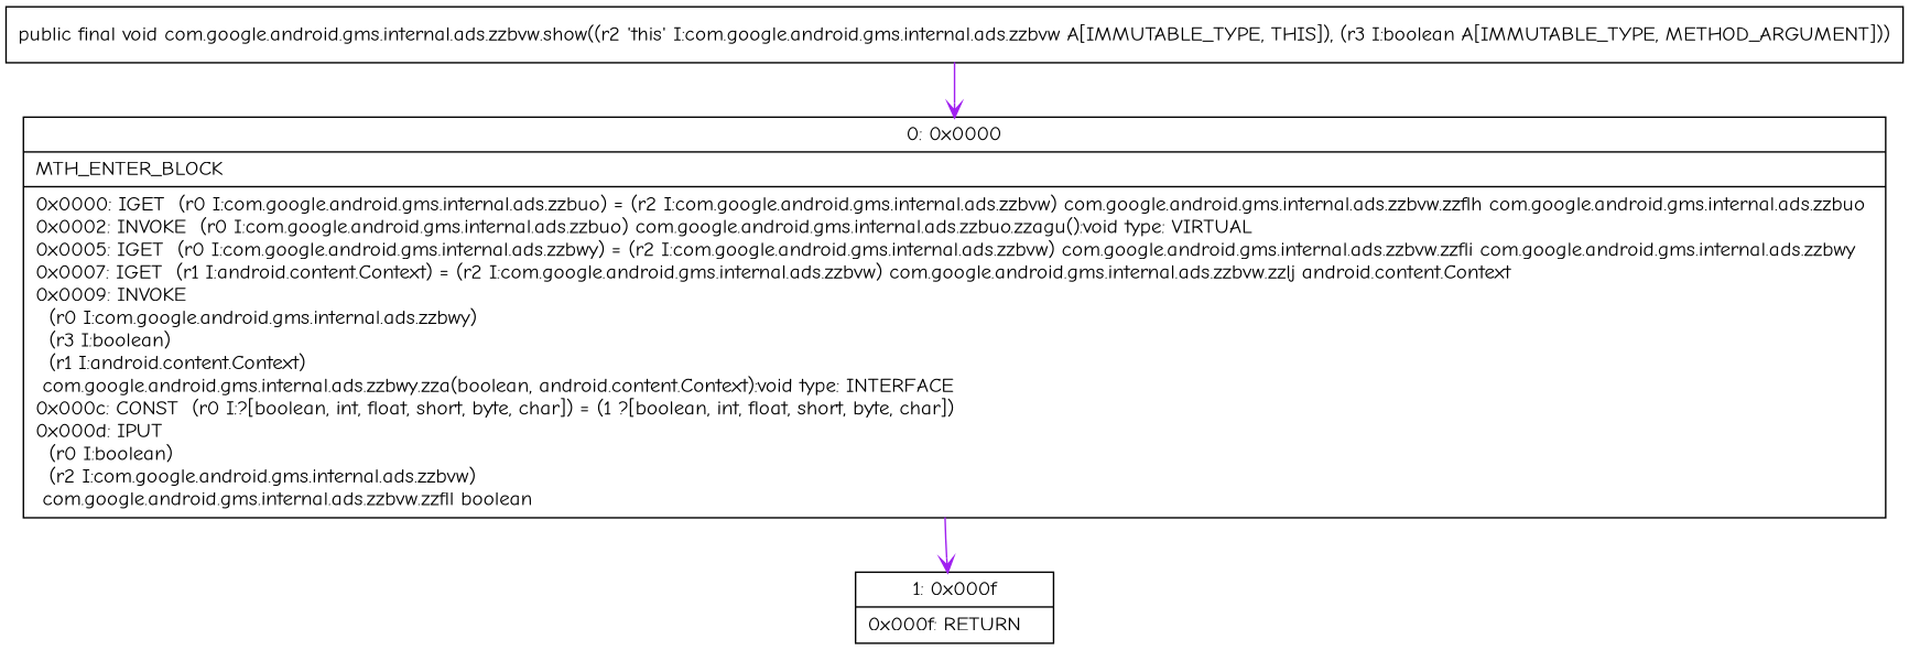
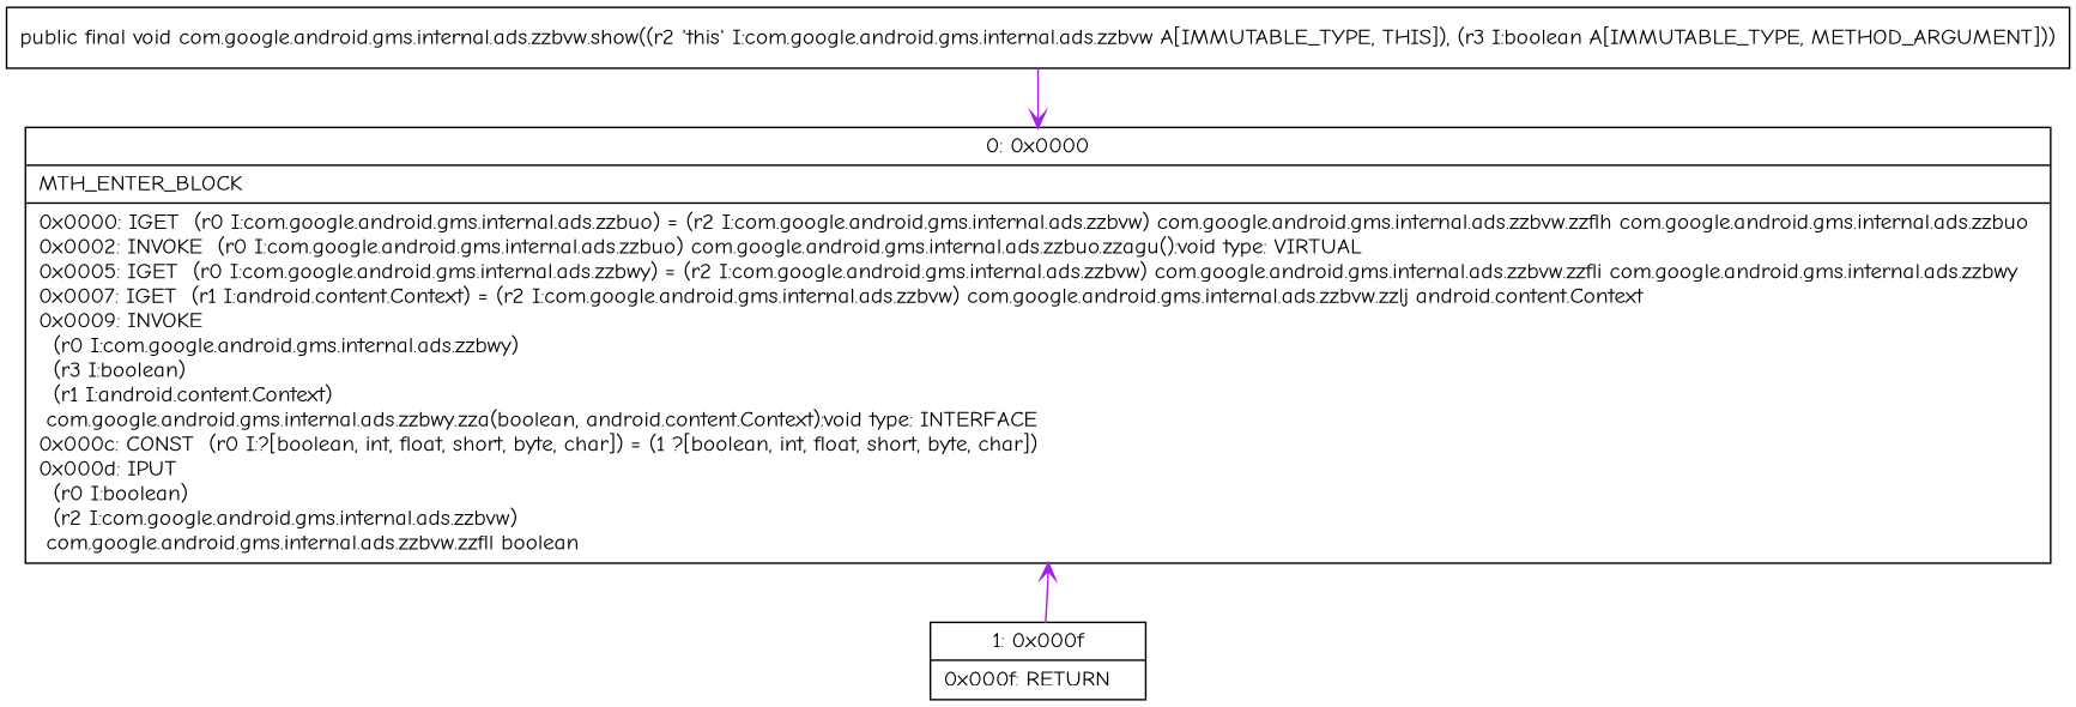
  digraph {
    fontname="Comic Neue"
    node [shape=record fontname="Comic Neue"]
    edge [color=purple arrowhead=vee fontname="Comic Neue"]
    n1 [label="{0\:\ 0x0000|MTH_ENTER_BLOCK\l|0x0000: IGET  (r0 I:com.google.android.gms.internal.ads.zzbuo) = (r2 I:com.google.android.gms.internal.ads.zzbvw) com.google.android.gms.internal.ads.zzbvw.zzflh com.google.android.gms.internal.ads.zzbuo \l0x0002: INVOKE  (r0 I:com.google.android.gms.internal.ads.zzbuo) com.google.android.gms.internal.ads.zzbuo.zzagu():void type: VIRTUAL \l0x0005: IGET  (r0 I:com.google.android.gms.internal.ads.zzbwy) = (r2 I:com.google.android.gms.internal.ads.zzbvw) com.google.android.gms.internal.ads.zzbvw.zzfli com.google.android.gms.internal.ads.zzbwy \l0x0007: IGET  (r1 I:android.content.Context) = (r2 I:com.google.android.gms.internal.ads.zzbvw) com.google.android.gms.internal.ads.zzbvw.zzlj android.content.Context \l0x0009: INVOKE  \l  (r0 I:com.google.android.gms.internal.ads.zzbwy)\l  (r3 I:boolean)\l  (r1 I:android.content.Context)\l com.google.android.gms.internal.ads.zzbwy.zza(boolean, android.content.Context):void type: INTERFACE \l0x000c: CONST  (r0 I:?[boolean, int, float, short, byte, char]) = (1 ?[boolean, int, float, short, byte, char]) \l0x000d: IPUT  \l  (r0 I:boolean)\l  (r2 I:com.google.android.gms.internal.ads.zzbvw)\l com.google.android.gms.internal.ads.zzbvw.zzfll boolean \l}"]
    n2 [label="{1\:\ 0x000f|0x000f: RETURN   \l}"]
    n3 [label="{public final void com.google.android.gms.internal.ads.zzbvw.show((r2 'this' I:com.google.android.gms.internal.ads.zzbvw A[IMMUTABLE_TYPE, THIS]), (r3 I:boolean A[IMMUTABLE_TYPE, METHOD_ARGUMENT])) }"]
-   n1 -> n2
+   n2 -> n1
    n3 -> n1
  }
